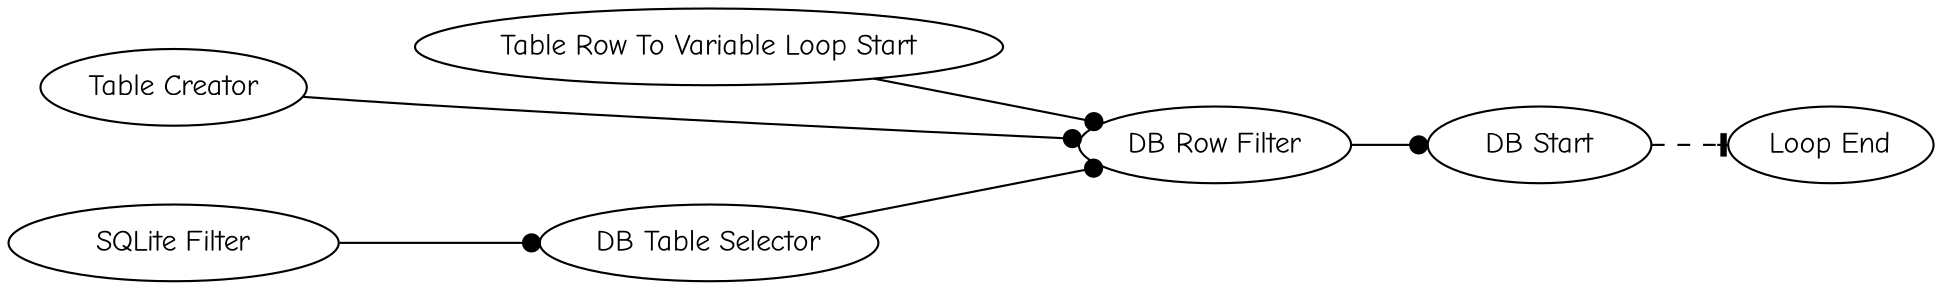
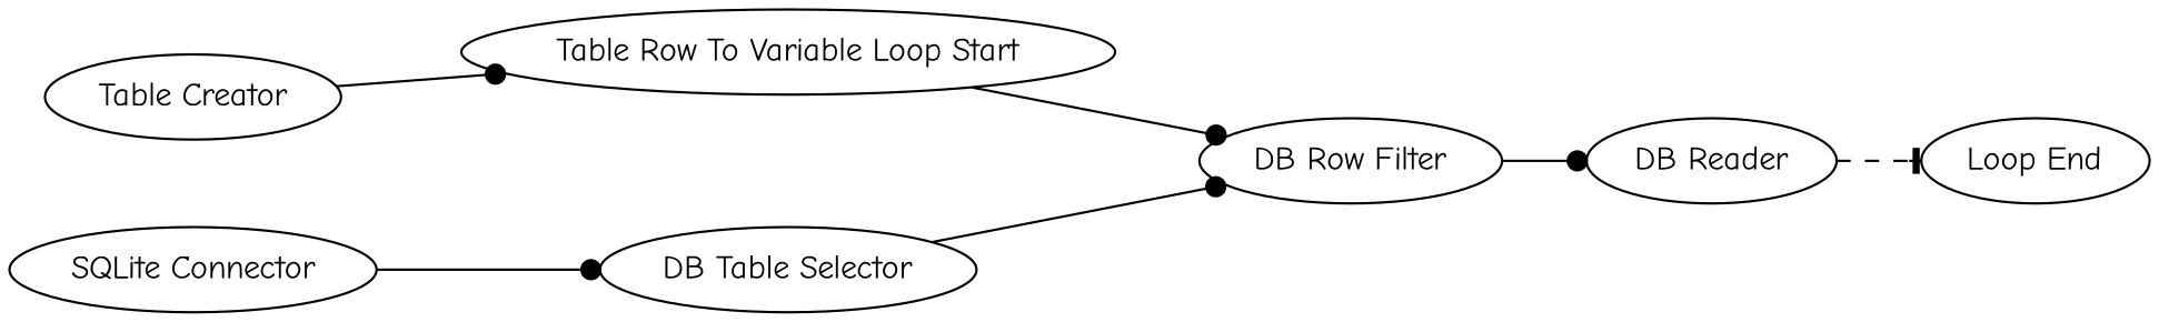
  digraph {
    fontname="Comic Neue"
    rankdir=LR
    node [fontname="Comic Neue"]
    edge [arrowhead=dot fontname="Comic Neue" style=solid]
    n1 [label="Table Creator"]
    n2 [label="Table Row To Variable Loop Start"]
    n3 [label="DB Row Filter"]
-   n4 [label="SQLite Filter"]
+   n4 [label="SQLite Connector"]
    n5 [label="DB Table Selector"]
-   n6 [label="DB Start"]
+   n6 [label="DB Reader"]
    n7 [label="Loop End"]
-   n1 -> n3
+   n1 -> n2
    n2 -> n3
    n3 -> n6
    n4 -> n5
    n5 -> n3
    n6 -> n7 [arrowhead=tee style=dashed]
  }
